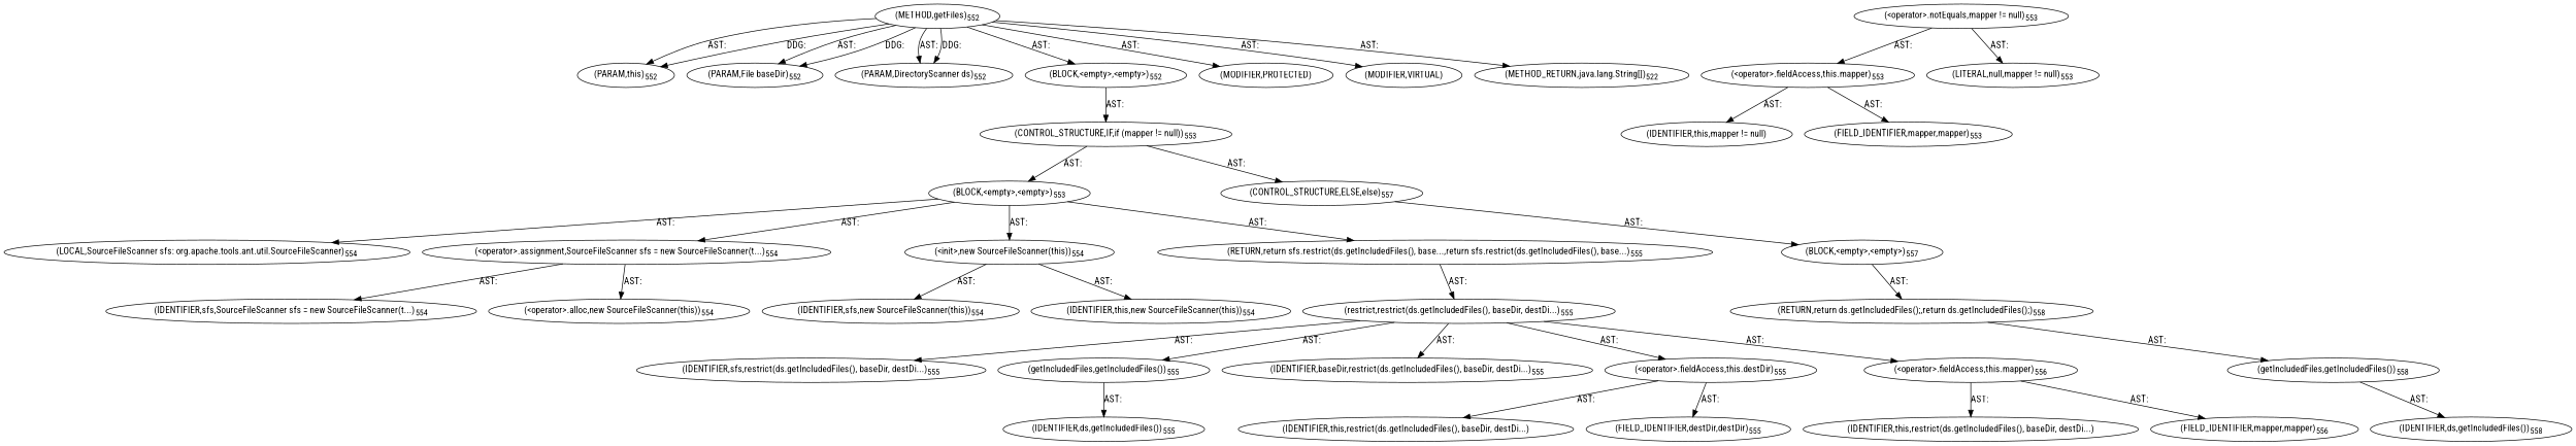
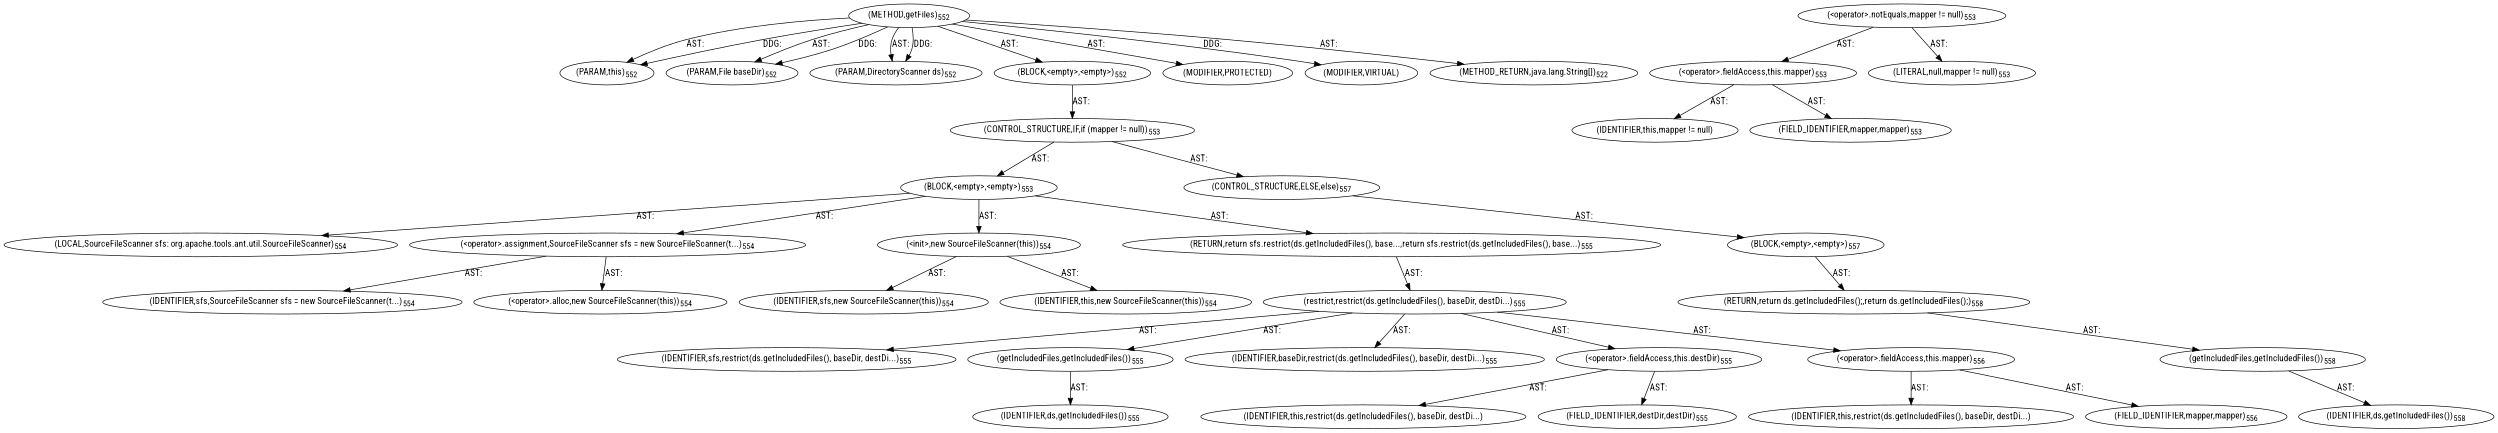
  digraph {
    fontname="Roboto Condensed"
    node [fontname="Roboto Condensed"]
    edge [fontname="Roboto Condensed"]
    n1 [label=<(METHOD,getFiles)<SUB>552</SUB>>]
    n2 [label=<(PARAM,this)<SUB>552</SUB>>]
    n3 [label=<(PARAM,File baseDir)<SUB>552</SUB>>]
    n4 [label=<(PARAM,DirectoryScanner ds)<SUB>552</SUB>>]
    n5 [label=<(BLOCK,&lt;empty&gt;,&lt;empty&gt;)<SUB>552</SUB>>]
    n6 [label=<(MODIFIER,PROTECTED)>]
    n7 [label=<(MODIFIER,VIRTUAL)>]
    n8 [label=<(METHOD_RETURN,java.lang.String[])<SUB>522</SUB>>]
    n9 [label=<(CONTROL_STRUCTURE,IF,if (mapper != null))<SUB>553</SUB>>]
    n10 [label=<(BLOCK,&lt;empty&gt;,&lt;empty&gt;)<SUB>553</SUB>>]
    n11 [label=<(CONTROL_STRUCTURE,ELSE,else)<SUB>557</SUB>>]
    n12 [label=<(&lt;operator&gt;.notEquals,mapper != null)<SUB>553</SUB>>]
    n13 [label=<(&lt;operator&gt;.fieldAccess,this.mapper)<SUB>553</SUB>>]
    n14 [label=<(LITERAL,null,mapper != null)<SUB>553</SUB>>]
    n15 [label=<(LOCAL,SourceFileScanner sfs: org.apache.tools.ant.util.SourceFileScanner)<SUB>554</SUB>>]
    n16 [label=<(&lt;operator&gt;.assignment,SourceFileScanner sfs = new SourceFileScanner(t...)<SUB>554</SUB>>]
    n17 [label=<(&lt;init&gt;,new SourceFileScanner(this))<SUB>554</SUB>>]
    n18 [label=<(RETURN,return sfs.restrict(ds.getIncludedFiles(), base...,return sfs.restrict(ds.getIncludedFiles(), base...)<SUB>555</SUB>>]
    n19 [label=<(BLOCK,&lt;empty&gt;,&lt;empty&gt;)<SUB>557</SUB>>]
    n20 [label=<(IDENTIFIER,this,mapper != null)>]
    n21 [label=<(FIELD_IDENTIFIER,mapper,mapper)<SUB>553</SUB>>]
    n22 [label=<(IDENTIFIER,sfs,SourceFileScanner sfs = new SourceFileScanner(t...)<SUB>554</SUB>>]
    n23 [label=<(&lt;operator&gt;.alloc,new SourceFileScanner(this))<SUB>554</SUB>>]
    n24 [label=<(IDENTIFIER,sfs,new SourceFileScanner(this))<SUB>554</SUB>>]
    n25 [label=<(IDENTIFIER,this,new SourceFileScanner(this))<SUB>554</SUB>>]
    n26 [label=<(restrict,restrict(ds.getIncludedFiles(), baseDir, destDi...)<SUB>555</SUB>>]
    n27 [label=<(IDENTIFIER,sfs,restrict(ds.getIncludedFiles(), baseDir, destDi...)<SUB>555</SUB>>]
    n28 [label=<(getIncludedFiles,getIncludedFiles())<SUB>555</SUB>>]
    n29 [label=<(IDENTIFIER,baseDir,restrict(ds.getIncludedFiles(), baseDir, destDi...)<SUB>555</SUB>>]
    n30 [label=<(&lt;operator&gt;.fieldAccess,this.destDir)<SUB>555</SUB>>]
    n31 [label=<(&lt;operator&gt;.fieldAccess,this.mapper)<SUB>556</SUB>>]
    n32 [label=<(IDENTIFIER,ds,getIncludedFiles())<SUB>555</SUB>>]
    n33 [label=<(IDENTIFIER,this,restrict(ds.getIncludedFiles(), baseDir, destDi...)>]
    n34 [label=<(FIELD_IDENTIFIER,destDir,destDir)<SUB>555</SUB>>]
    n35 [label=<(IDENTIFIER,this,restrict(ds.getIncludedFiles(), baseDir, destDi...)>]
    n36 [label=<(FIELD_IDENTIFIER,mapper,mapper)<SUB>556</SUB>>]
    n37 [label=<(RETURN,return ds.getIncludedFiles();,return ds.getIncludedFiles();)<SUB>558</SUB>>]
    n38 [label=<(getIncludedFiles,getIncludedFiles())<SUB>558</SUB>>]
    n39 [label=<(IDENTIFIER,ds,getIncludedFiles())<SUB>558</SUB>>]
    n1 -> n2 [label="AST: "]
    n1 -> n2 [label="DDG: "]
    n1 -> n3 [label="AST: "]
    n1 -> n3 [label="DDG: "]
    n1 -> n4 [label="AST: "]
    n1 -> n4 [label="DDG: "]
    n1 -> n5 [label="AST: "]
    n1 -> n6 [label="AST: "]
-   n1 -> n7 [label="AST: "]
+   n1 -> n7 [label="DDG: "]
    n1 -> n8 [label="AST: "]
    n5 -> n9 [label="AST: "]
    n9 -> n10 [label="AST: "]
    n9 -> n11 [label="AST: "]
    n10 -> n15 [label="AST: "]
    n10 -> n16 [label="AST: "]
    n10 -> n17 [label="AST: "]
    n10 -> n18 [label="AST: "]
    n11 -> n19 [label="AST: "]
    n12 -> n13 [label="AST: "]
    n12 -> n14 [label="AST: "]
    n13 -> n20 [label="AST: "]
    n13 -> n21 [label="AST: "]
    n16 -> n22 [label="AST: "]
    n16 -> n23 [label="AST: "]
    n17 -> n24 [label="AST: "]
    n17 -> n25 [label="AST: "]
    n18 -> n26 [label="AST: "]
    n19 -> n37 [label="AST: "]
    n26 -> n27 [label="AST: "]
    n26 -> n28 [label="AST: "]
    n26 -> n29 [label="AST: "]
    n26 -> n30 [label="AST: "]
    n26 -> n31 [label="AST: "]
    n28 -> n32 [label="AST: "]
    n30 -> n33 [label="AST: "]
    n30 -> n34 [label="AST: "]
    n31 -> n35 [label="AST: "]
    n31 -> n36 [label="AST: "]
    n37 -> n38 [label="AST: "]
    n38 -> n39 [label="AST: "]
  }
